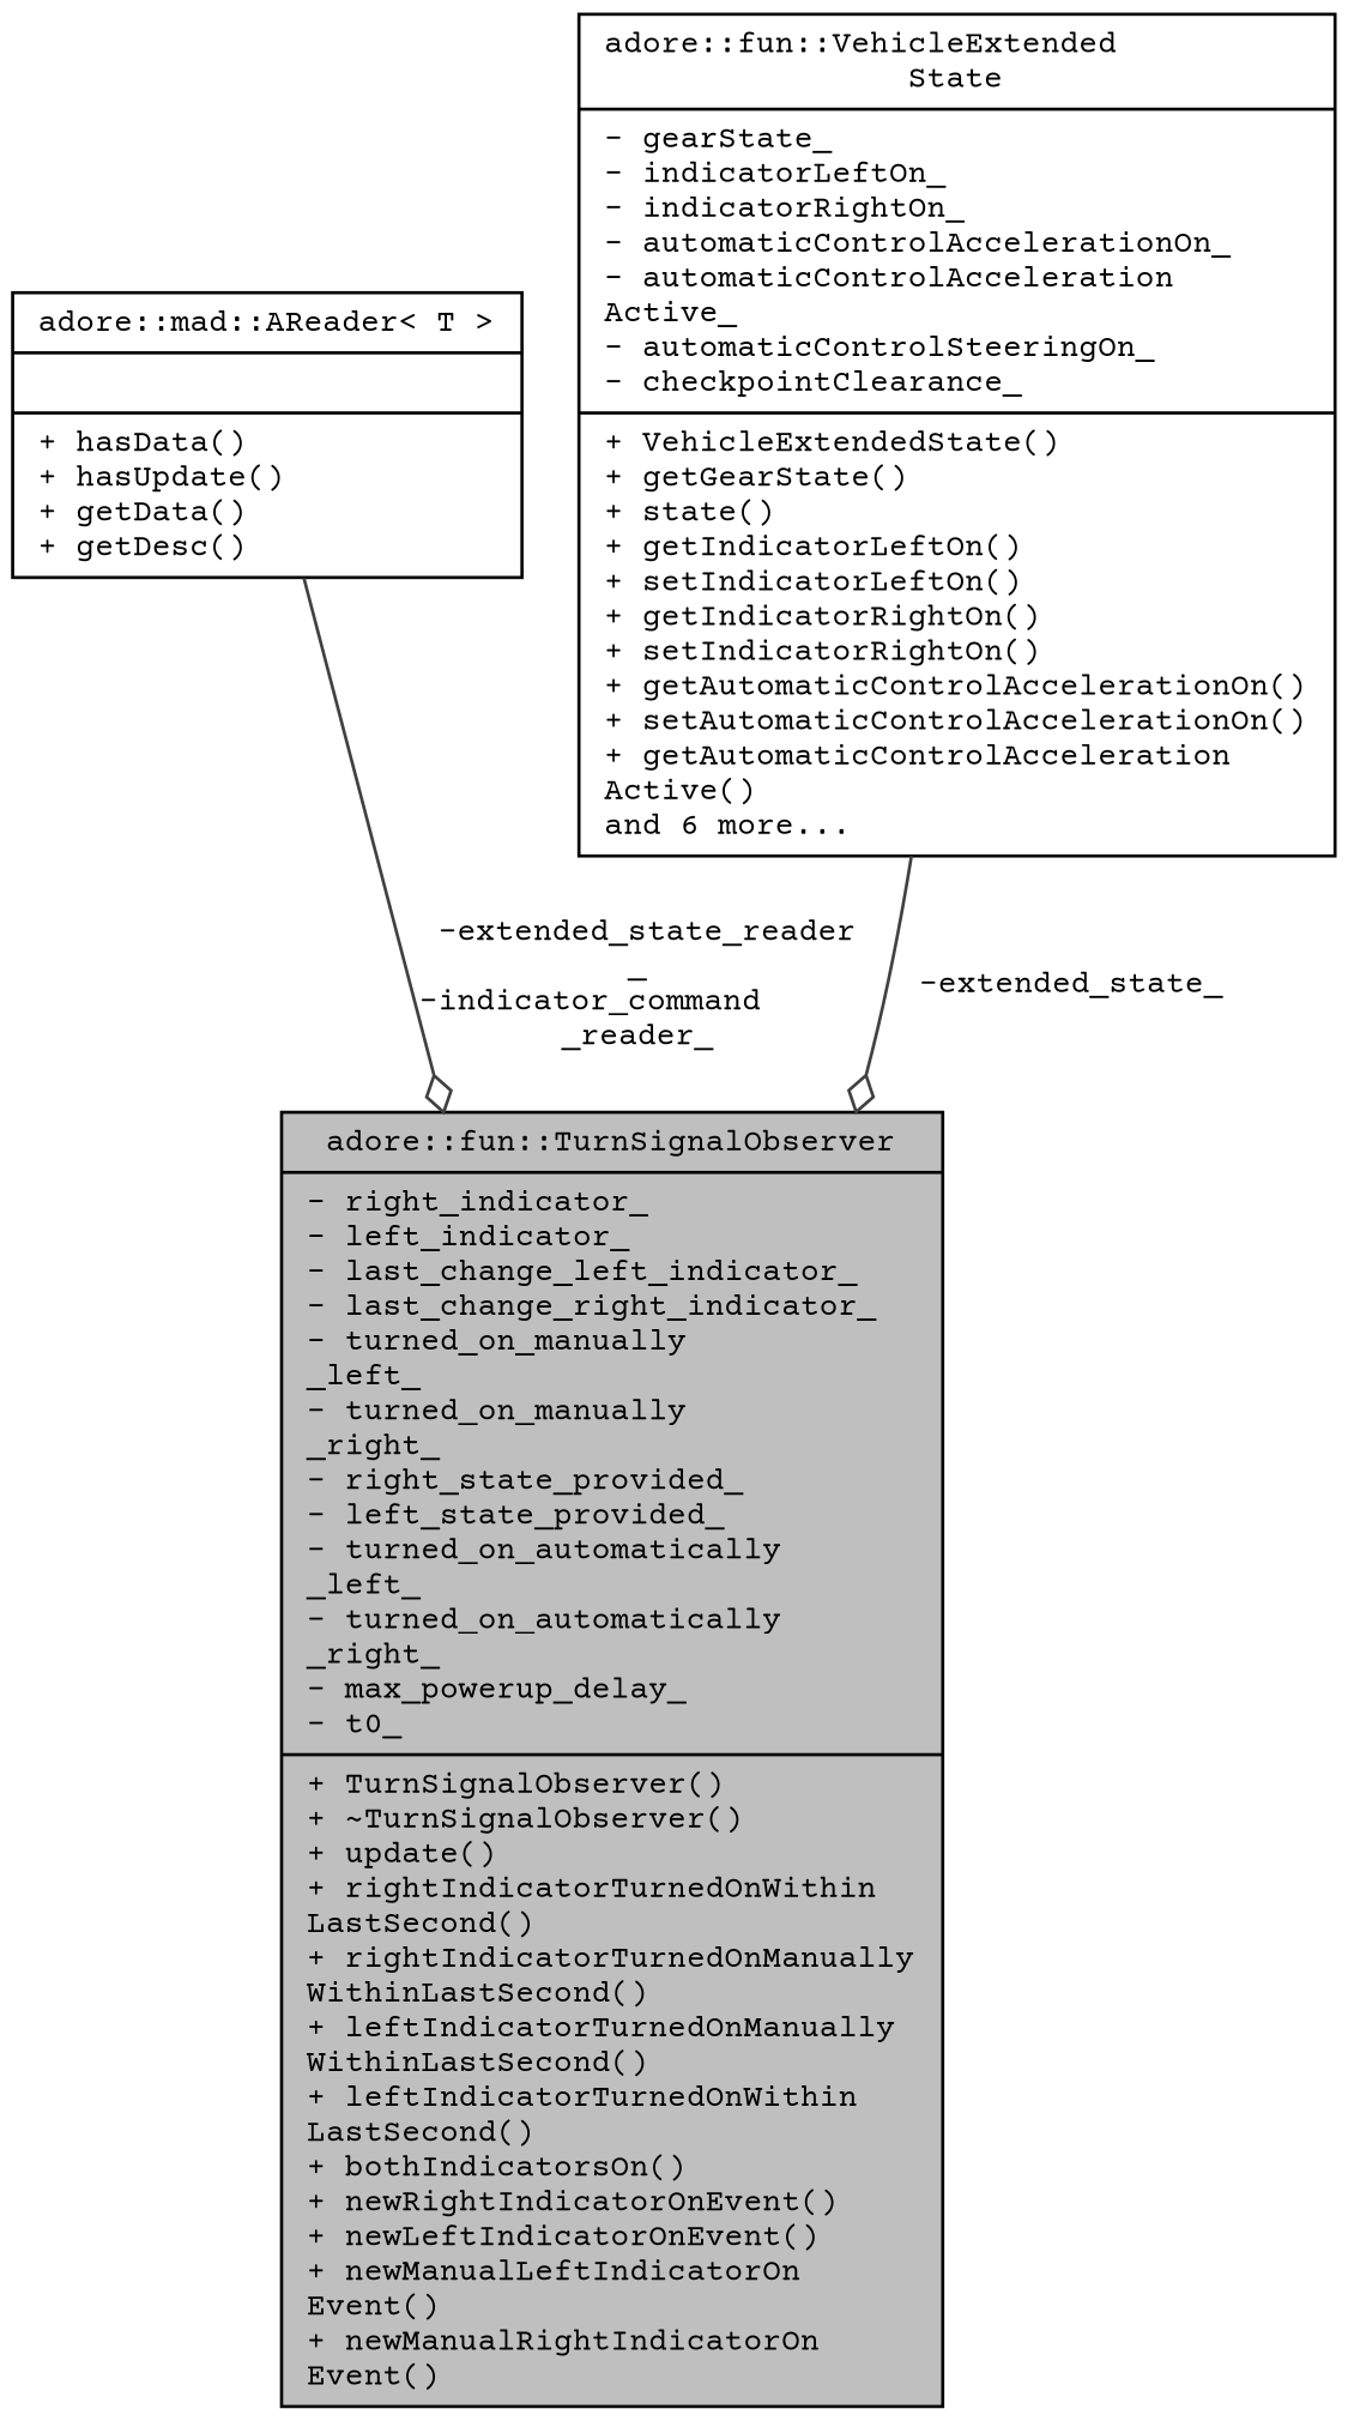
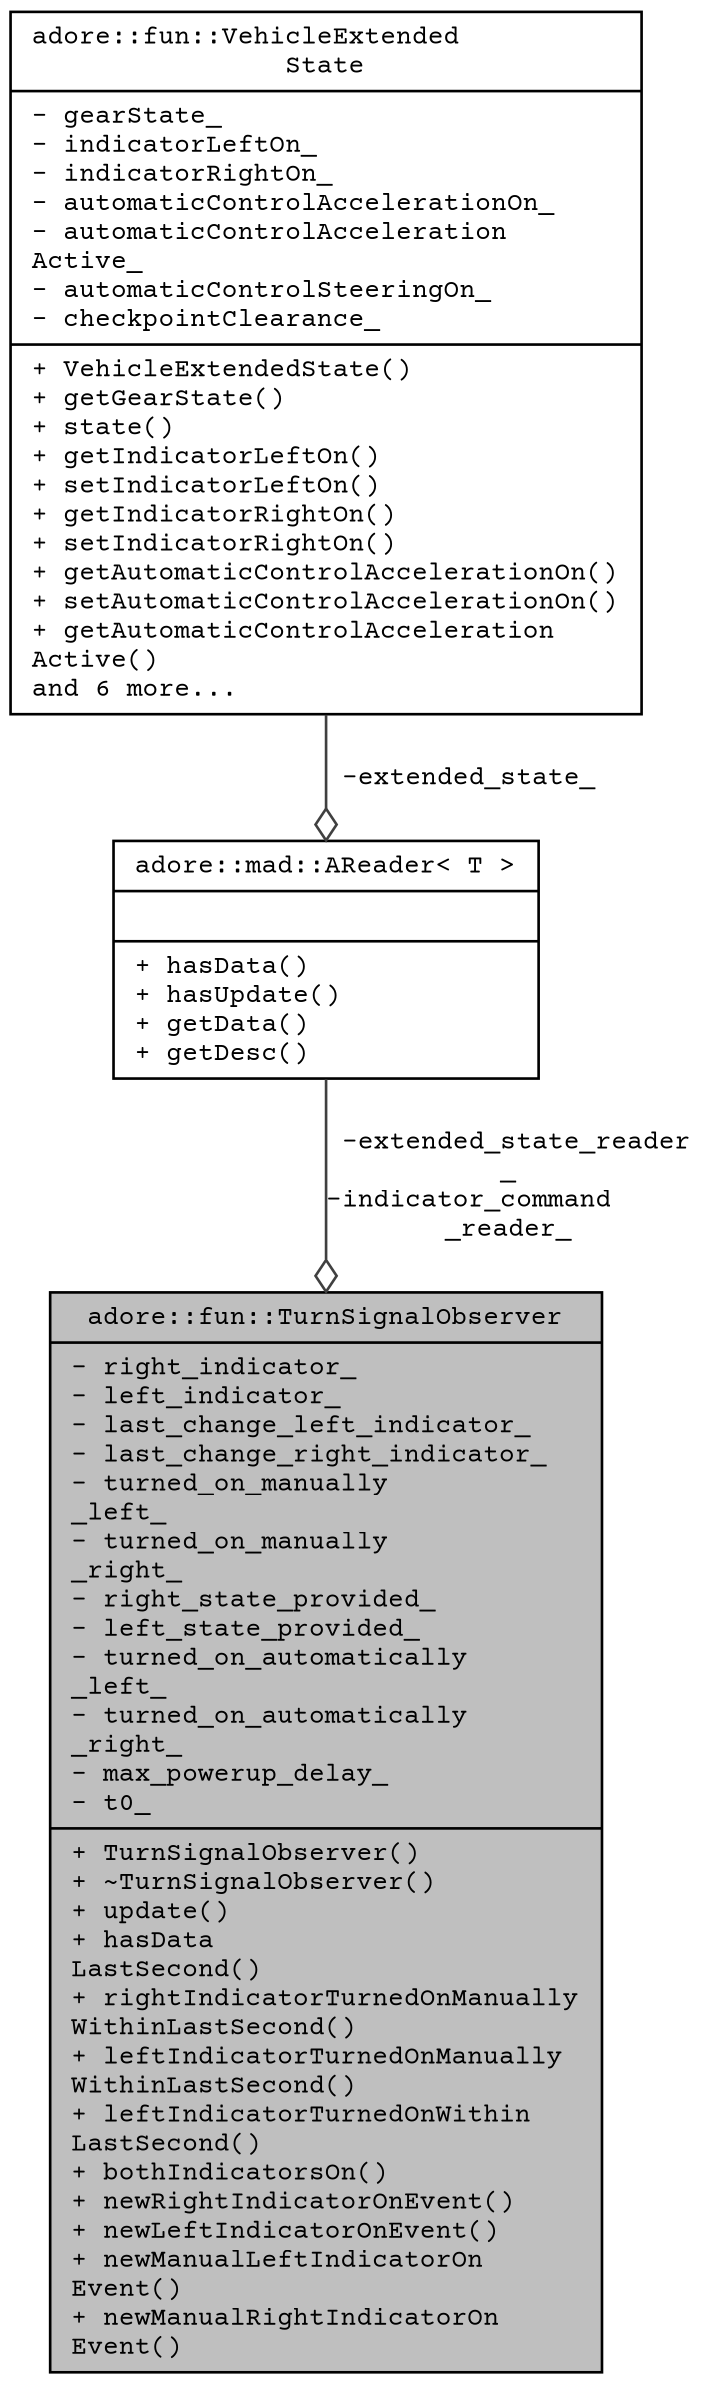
  digraph {
    fontname="Courier Prime"
    node [color=black fillcolor=white fontname="Courier Prime" fontsize=10 shape=record style=filled]
    edge [arrowhead=odiamond color=grey25 fontname="Courier Prime" fontsize=10 labelfontname=Helvetica labelfontsize=10 style=solid]
-   n1 [fillcolor=grey75 fontcolor=black height=0.2 label="{adore::fun::TurnSignalObserver\n|- right_indicator_\l- left_indicator_\l- last_change_left_indicator_\l- last_change_right_indicator_\l- turned_on_manually\l_left_\l- turned_on_manually\l_right_\l- right_state_provided_\l- left_state_provided_\l- turned_on_automatically\l_left_\l- turned_on_automatically\l_right_\l- max_powerup_delay_\l- t0_\l|+ TurnSignalObserver()\l+ ~TurnSignalObserver()\l+ update()\l+ rightIndicatorTurnedOnWithin\lLastSecond()\l+ rightIndicatorTurnedOnManually\lWithinLastSecond()\l+ leftIndicatorTurnedOnManually\lWithinLastSecond()\l+ leftIndicatorTurnedOnWithin\lLastSecond()\l+ bothIndicatorsOn()\l+ newRightIndicatorOnEvent()\l+ newLeftIndicatorOnEvent()\l+ newManualLeftIndicatorOn\lEvent()\l+ newManualRightIndicatorOn\lEvent()\l}" width=0.4]
+   n1 [fillcolor=grey75 fontcolor=black height=0.2 label="{adore::fun::TurnSignalObserver\n|- right_indicator_\l- left_indicator_\l- last_change_left_indicator_\l- last_change_right_indicator_\l- turned_on_manually\l_left_\l- turned_on_manually\l_right_\l- right_state_provided_\l- left_state_provided_\l- turned_on_automatically\l_left_\l- turned_on_automatically\l_right_\l- max_powerup_delay_\l- t0_\l|+ TurnSignalObserver()\l+ ~TurnSignalObserver()\l+ update()\l+ hasData\lLastSecond()\l+ rightIndicatorTurnedOnManually\lWithinLastSecond()\l+ leftIndicatorTurnedOnManually\lWithinLastSecond()\l+ leftIndicatorTurnedOnWithin\lLastSecond()\l+ bothIndicatorsOn()\l+ newRightIndicatorOnEvent()\l+ newLeftIndicatorOnEvent()\l+ newManualLeftIndicatorOn\lEvent()\l+ newManualRightIndicatorOn\lEvent()\l}" width=0.4]
    n2 [height=0.2 label="{adore::mad::AReader\< T \>\n||+ hasData()\l+ hasUpdate()\l+ getData()\l+ getDesc()\l}" width=0.4]
    n3 [height=0.2 label="{adore::fun::VehicleExtended\lState\n|- gearState_\l- indicatorLeftOn_\l- indicatorRightOn_\l- automaticControlAccelerationOn_\l- automaticControlAcceleration\lActive_\l- automaticControlSteeringOn_\l- checkpointClearance_\l|+ VehicleExtendedState()\l+ getGearState()\l+ state()\l+ getIndicatorLeftOn()\l+ setIndicatorLeftOn()\l+ getIndicatorRightOn()\l+ setIndicatorRightOn()\l+ getAutomaticControlAccelerationOn()\l+ setAutomaticControlAccelerationOn()\l+ getAutomaticControlAcceleration\lActive()\land 6 more...\l}" width=0.4]
    n2 -> n1 [label=" -extended_state_reader\l_\n-indicator_command\l_reader_"]
-   n3 -> n1 [label=" -extended_state_"]
+   n3 -> n2 [label=" -extended_state_"]
  }
